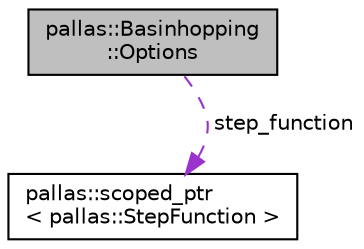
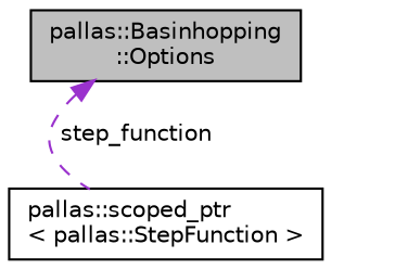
  digraph {
    node [color=black fontname=Helvetica fontsize=10 shape=record style=filled]
    n1 [fillcolor=grey75 fontcolor=black height=0.2 label="pallas::Basinhopping\l::Options" width=0.4]
    n2 [fillcolor=white height=0.2 label="pallas::scoped_ptr\l\< pallas::StepFunction \>" width=0.4]
-   n2 -> n1 [color=darkorchid3 dir=back fontname=Helvetica fontsize=10 label=" step_function" labelfontname=Helvetica labelfontsize=10 style=dashed]
+   n1 -> n2 [color=darkorchid3 dir=back fontname=Helvetica fontsize=10 label=" step_function" labelfontname=Helvetica labelfontsize=10 style=dashed]
  }
